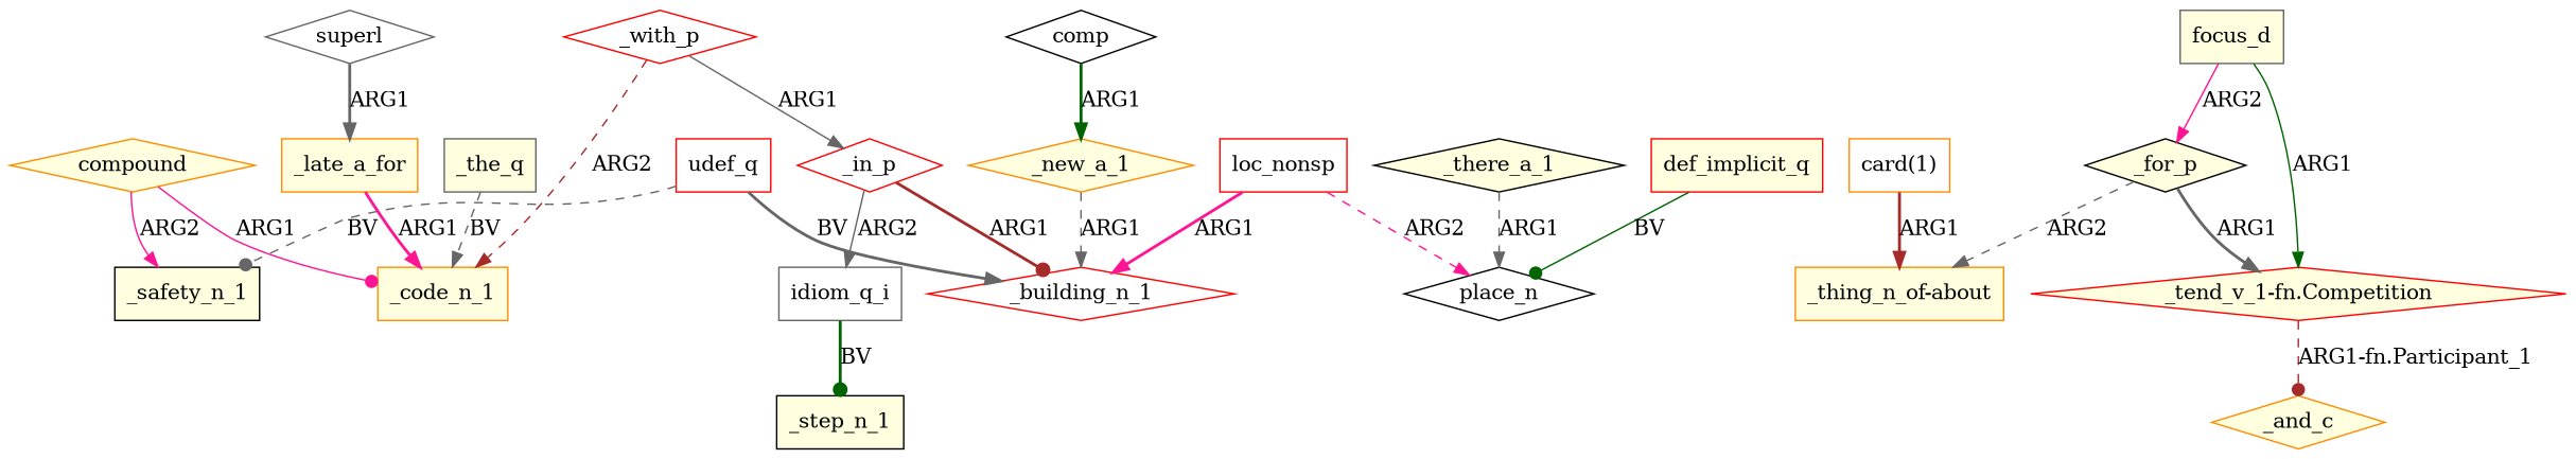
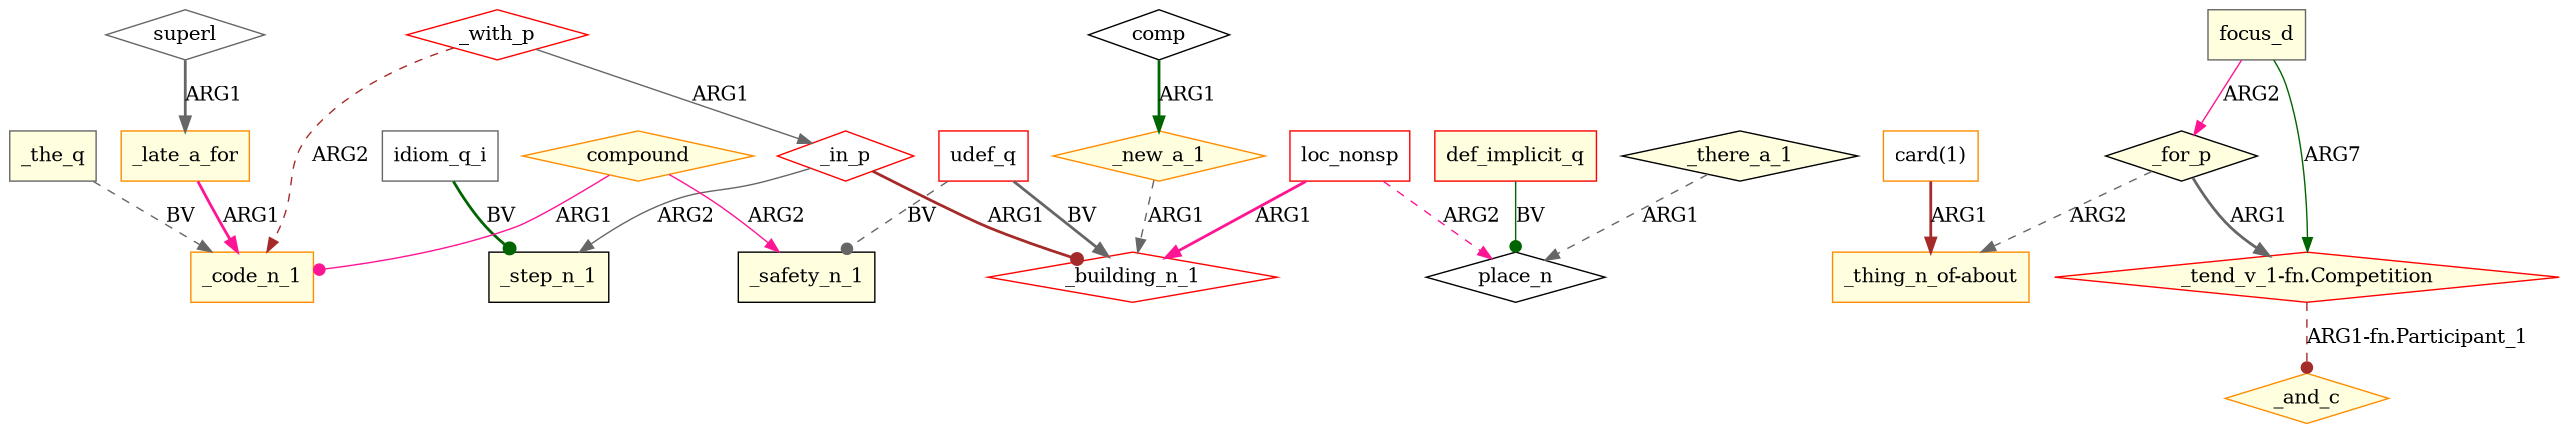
  digraph {
    node [color=red fillcolor=lightyellow shape=box style=filled]
    edge [arrowhead=normal color=gray40 style=bold]
    udef_q [fillcolor=white]
    _safety_n_1 [color=black]
    _building_n_1 [fillcolor=white shape=diamond]
    "_thing_n_of-about" [color=darkorange]
    comp [color=black fillcolor=white shape=diamond]
    _new_a_1 [color=darkorange shape=diamond]
    def_implicit_q
    place_n [color=black fillcolor=white shape=diamond]
    idiom_q_i [color=gray40 fillcolor=white]
    _step_n_1 [color=black]
    _there_a_1 [color=black shape=diamond]
    _for_p [color=black shape=diamond]
    "_tend_v_1-fn.Competition" [shape=diamond]
    _and_c [color=darkorange shape=diamond]
    _late_a_for [color=darkorange]
    _code_n_1 [color=darkorange]
    superl [color=gray40 fillcolor=white shape=diamond]
    _with_p [fillcolor=white shape=diamond]
    _in_p [fillcolor=white shape=diamond]
    _the_q [color=gray40]
    loc_nonsp [fillcolor=white]
    focus_d [color=gray40]
    compound [color=darkorange shape=diamond]
    "card(1)" [color=darkorange fillcolor=white]
    udef_q -> _safety_n_1 [arrowhead=dot label=BV style=dashed]
    udef_q -> _building_n_1 [label=BV]
    comp -> _new_a_1 [color=darkgreen label=ARG1]
    _new_a_1 -> _building_n_1 [label=ARG1 style=dashed]
    def_implicit_q -> place_n [arrowhead=dot color=darkgreen label=BV style=solid]
    idiom_q_i -> _step_n_1 [arrowhead=dot color=darkgreen label=BV]
    _there_a_1 -> place_n [label=ARG1 style=dashed]
    _for_p -> "_thing_n_of-about" [label=ARG2 style=dashed]
    _for_p -> "_tend_v_1-fn.Competition" [label=ARG1]
    "_tend_v_1-fn.Competition" -> _and_c [arrowhead=dot color=brown label="ARG1-fn.Participant_1" style=dashed]
    _late_a_for -> _code_n_1 [color=deeppink label=ARG1]
    superl -> _late_a_for [label=ARG1]
    _with_p -> _code_n_1 [color=brown label=ARG2 style=dashed]
    _with_p -> _in_p [label=ARG1 style=solid]
    _in_p -> _building_n_1 [arrowhead=dot color=brown label=ARG1]
-   _in_p -> idiom_q_i [label=ARG2 style=solid]
+   _in_p -> _step_n_1 [label=ARG2 style=solid]
    _the_q -> _code_n_1 [label=BV style=dashed]
    loc_nonsp -> _building_n_1 [color=deeppink label=ARG1]
    loc_nonsp -> place_n [color=deeppink label=ARG2 style=dashed]
    focus_d -> _for_p [color=deeppink label=ARG2 style=solid]
-   focus_d -> "_tend_v_1-fn.Competition" [color=darkgreen label=ARG1 style=solid]
+   focus_d -> "_tend_v_1-fn.Competition" [color=darkgreen label=ARG7 style=solid]
    compound -> _safety_n_1 [color=deeppink label=ARG2 style=solid]
    compound -> _code_n_1 [arrowhead=dot color=deeppink label=ARG1 style=solid]
    "card(1)" -> "_thing_n_of-about" [color=brown label=ARG1]
  }
